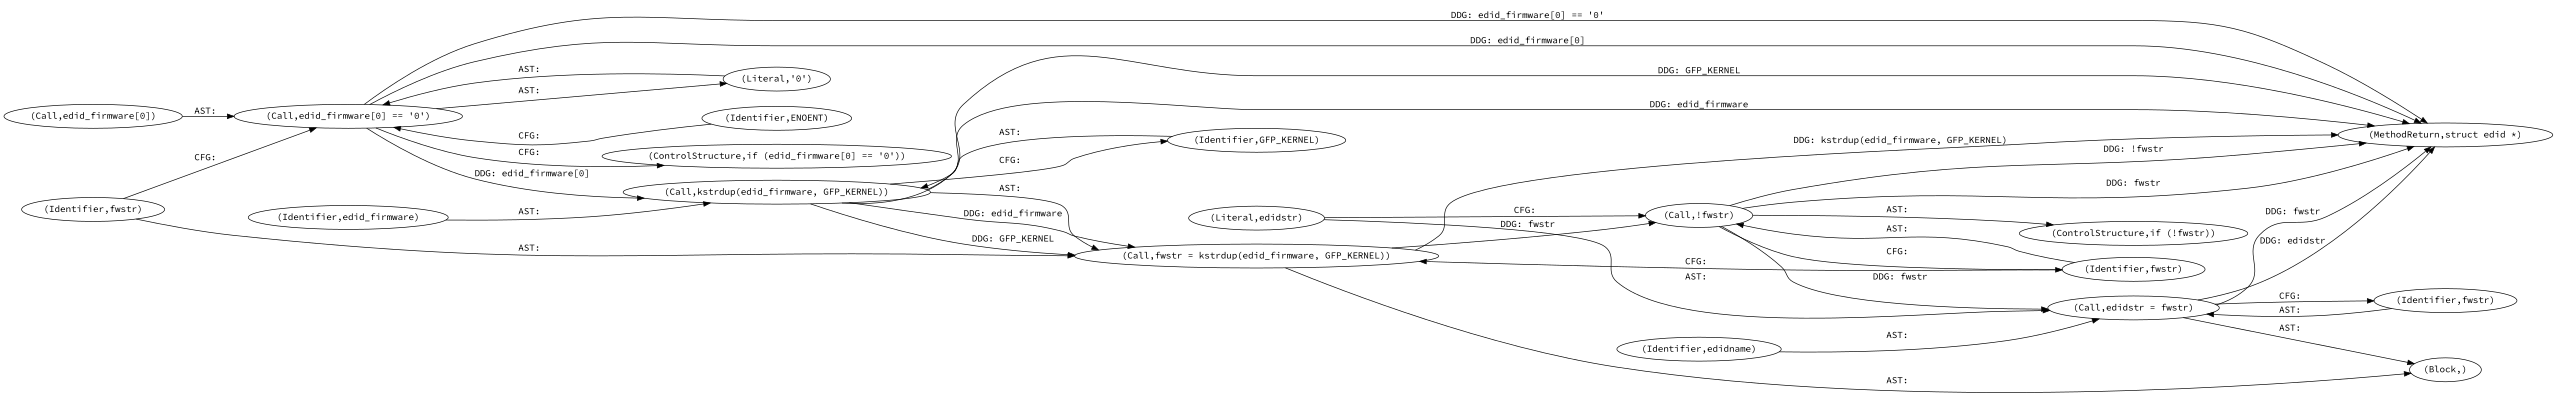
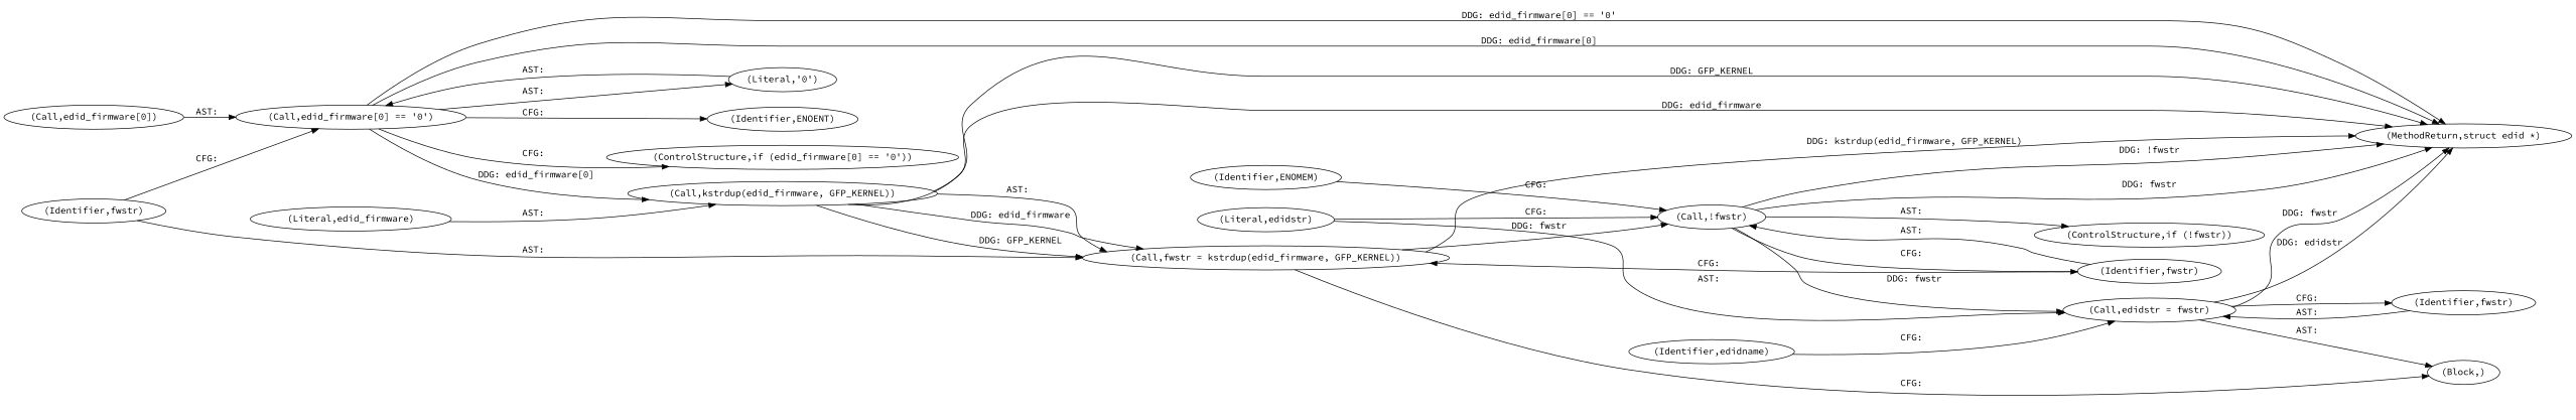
  digraph {
    fontname="Source Code Pro"
    rankdir=LR
    node [fontname="Source Code Pro"]
    edge [fontname="Source Code Pro"]
    n1 [label="(Call,edid_firmware[0] == '\0')"]
    n2 [label="(Call,kstrdup(edid_firmware, GFP_KERNEL))"]
    n3 [label="(MethodReturn,struct edid *)"]
    n4 [label="(ControlStructure,if (edid_firmware[0] == '\0'))"]
    n5 [label="(Literal,'\0')"]
    n6 [label="(Call,fwstr = kstrdup(edid_firmware, GFP_KERNEL))"]
-   n7 [label="(Identifier,GFP_KERNEL)"]
    n8 [label="(Call,!fwstr)"]
    n9 [label="(Block,)"]
    n10 [label="(Call,edidstr = fwstr)"]
    n11 [label="(Identifier,fwstr)"]
    n12 [label="(ControlStructure,if (!fwstr))"]
    n13 [label="(Identifier,fwstr)"]
    n14 [label="(Identifier,fwstr)"]
    n15 [label="(Identifier,ENOENT)"]
    n16 [label="(Identifier,edidname)"]
    n17 [label="(Call,edid_firmware[0])"]
-   n18 [label="(Identifier,edid_firmware)"]
+   n18 [label="(Literal,edid_firmware)"]
    n19 [label="(Literal,edidstr)"]
+   n20 [label="(Identifier,ENOMEM)"]
    n1 -> n2 [label="DDG: edid_firmware[0]"]
    n1 -> n3 [label="DDG: edid_firmware[0]"]
    n1 -> n3 [label="DDG: edid_firmware[0] == '\0'"]
    n1 -> n4 [label="CFG: "]
    n1 -> n5 [label="AST: "]
    n2 -> n3 [label="DDG: edid_firmware"]
    n2 -> n3 [label="DDG: GFP_KERNEL"]
    n2 -> n6 [label="AST: "]
    n2 -> n6 [label="DDG: edid_firmware"]
    n2 -> n6 [label="DDG: GFP_KERNEL"]
-   n2 -> n7 [label="CFG: "]
    n5 -> n1 [label="AST: "]
    n6 -> n3 [label="DDG: kstrdup(edid_firmware, GFP_KERNEL)"]
    n6 -> n8 [label="DDG: fwstr"]
-   n6 -> n9 [label="AST: "]
-   n7 -> n2 [label="AST: "]
+   n6 -> n9 [label="CFG: "]
    n8 -> n3 [label="DDG: fwstr"]
    n8 -> n3 [label="DDG: !fwstr"]
    n8 -> n10 [label="DDG: fwstr"]
    n8 -> n11 [label="CFG: "]
    n8 -> n12 [label="AST: "]
    n10 -> n3 [label="DDG: edidstr"]
    n10 -> n3 [label="DDG: fwstr"]
    n10 -> n9 [label="AST: "]
    n10 -> n13 [label="CFG: "]
    n11 -> n6 [label="CFG: "]
    n11 -> n8 [label="AST: "]
    n13 -> n10 [label="AST: "]
    n14 -> n1 [label="CFG: "]
    n14 -> n6 [label="AST: "]
-   n15 -> n1 [label="CFG: "]
-   n16 -> n10 [label="AST: "]
+   n1 -> n15 [label="CFG: "]
+   n16 -> n10 [label="CFG: "]
    n17 -> n1 [label="AST: "]
    n18 -> n2 [label="AST: "]
    n19 -> n8 [label="CFG: "]
    n19 -> n10 [label="AST: "]
+   n20 -> n8 [label="CFG: "]
  }
